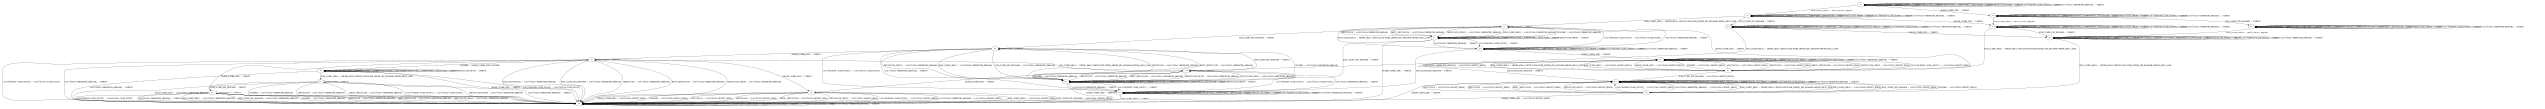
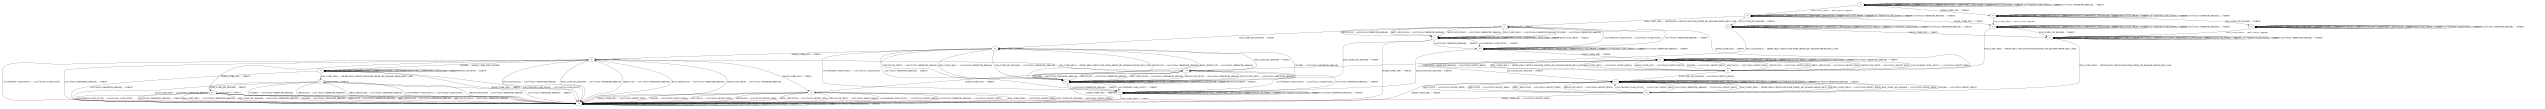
  digraph {
    fontname="Courier Prime"
    node [fontname="Courier Prime"]
    edge [fontname="Courier Prime"]
    n1 [label=s0]
    n2 [label=s1]
    n3 [label=s20]
    n4 [label=s2]
    n5 [label=s14]
    n6 [label=s23]
    n7 [label=s22]
    n8 [label=s3]
    n9 [label=s4]
    n10 [label=s5]
    n11 [label=s12]
    n12 [label=s21]
    n13 [label=s18]
    n14 [label=s8]
    n15 [label=s19]
    n16 [label=s6]
    n17 [label=s13]
    n18 [label=s15]
    n19 [label=s16]
    n20 [label=s17]
    n21 [label=s9]
    n22 [label=s7]
    n23 [label=s10]
    n24 [label=s11]
    n1 -> n1 [label="ECDH_CLIENT_KEY_EXCHANGE / TIMEOUT"]
    n1 -> n1 [label="FINISHED / TIMEOUT"]
    n1 -> n1 [label="APPLICATION / TIMEOUT"]
    n1 -> n1 [label="CERTIFICATE / TIMEOUT"]
    n1 -> n1 [label="EMPTY_CERTIFICATE / TIMEOUT"]
    n1 -> n1 [label="CERTIFICATE_VERIFY / TIMEOUT"]
    n1 -> n1 [label="Alert(WARNING,CLOSE_NOTIFY) / TIMEOUT"]
    n1 -> n1 [label="Alert(FATAL,UNEXPECTED_MESSAGE) / TIMEOUT"]
    n1 -> n2 [label="ECDH_CLIENT_HELLO / HELLO_VERIFY_REQUEST"]
    n1 -> n3 [label="CHANGE_CIPHER_SPEC / TIMEOUT"]
    n2 -> n2 [label="FINISHED / TIMEOUT"]
    n2 -> n2 [label="APPLICATION / TIMEOUT"]
    n2 -> n2 [label="CERTIFICATE / TIMEOUT"]
    n2 -> n2 [label="EMPTY_CERTIFICATE / TIMEOUT"]
    n2 -> n2 [label="CERTIFICATE_VERIFY / TIMEOUT"]
    n2 -> n2 [label="Alert(WARNING,CLOSE_NOTIFY) / TIMEOUT"]
    n2 -> n2 [label="Alert(FATAL,UNEXPECTED_MESSAGE) / TIMEOUT"]
    n2 -> n4 [label="ECDH_CLIENT_HELLO / SERVER_HELLO,CERTIFICATE,ECDHE_SERVER_KEY_EXCHANGE,SERVER_HELLO_DONE"]
    n2 -> n5 [label="CHANGE_CIPHER_SPEC / TIMEOUT"]
    n2 -> n6 [label="ECDH_CLIENT_KEY_EXCHANGE / TIMEOUT"]
    n3 -> n3 [label="CHANGE_CIPHER_SPEC / TIMEOUT"]
    n3 -> n3 [label="FINISHED / TIMEOUT"]
    n3 -> n3 [label="APPLICATION / TIMEOUT"]
    n3 -> n3 [label="CERTIFICATE / TIMEOUT"]
    n3 -> n3 [label="EMPTY_CERTIFICATE / TIMEOUT"]
    n3 -> n3 [label="CERTIFICATE_VERIFY / TIMEOUT"]
    n3 -> n3 [label="Alert(WARNING,CLOSE_NOTIFY) / TIMEOUT"]
    n3 -> n3 [label="Alert(FATAL,UNEXPECTED_MESSAGE) / TIMEOUT"]
    n3 -> n5 [label="ECDH_CLIENT_HELLO / HELLO_VERIFY_REQUEST"]
    n3 -> n7 [label="ECDH_CLIENT_KEY_EXCHANGE / TIMEOUT"]
    n4 -> n4 [label="APPLICATION / TIMEOUT"]
    n4 -> n8 [label="ECDH_CLIENT_HELLO / Alert(FATAL,UNEXPECTED_MESSAGE)"]
    n4 -> n8 [label="FINISHED / Alert(FATAL,UNEXPECTED_MESSAGE)"]
    n4 -> n8 [label="CERTIFICATE / Alert(FATAL,UNEXPECTED_MESSAGE)"]
    n4 -> n8 [label="EMPTY_CERTIFICATE / Alert(FATAL,UNEXPECTED_MESSAGE)"]
    n4 -> n8 [label="CERTIFICATE_VERIFY / Alert(FATAL,UNEXPECTED_MESSAGE)"]
    n4 -> n9 [label="ECDH_CLIENT_KEY_EXCHANGE / TIMEOUT"]
    n4 -> n10 [label="CHANGE_CIPHER_SPEC / TIMEOUT"]
    n4 -> n11 [label="Alert(WARNING,CLOSE_NOTIFY) / Alert(FATAL,CLOSE_NOTIFY)"]
    n4 -> n11 [label="Alert(FATAL,UNEXPECTED_MESSAGE) / TIMEOUT"]
    n5 -> n5 [label="CHANGE_CIPHER_SPEC / TIMEOUT"]
    n5 -> n5 [label="FINISHED / TIMEOUT"]
    n5 -> n5 [label="APPLICATION / TIMEOUT"]
    n5 -> n5 [label="CERTIFICATE / TIMEOUT"]
    n5 -> n5 [label="EMPTY_CERTIFICATE / TIMEOUT"]
    n5 -> n5 [label="CERTIFICATE_VERIFY / TIMEOUT"]
    n5 -> n5 [label="Alert(WARNING,CLOSE_NOTIFY) / TIMEOUT"]
    n5 -> n5 [label="Alert(FATAL,UNEXPECTED_MESSAGE) / TIMEOUT"]
    n5 -> n10 [label="ECDH_CLIENT_HELLO / SERVER_HELLO,CERTIFICATE,ECDHE_SERVER_KEY_EXCHANGE,SERVER_HELLO_DONE"]
    n5 -> n12 [label="ECDH_CLIENT_KEY_EXCHANGE / TIMEOUT"]
    n6 -> n6 [label="ECDH_CLIENT_KEY_EXCHANGE / TIMEOUT"]
    n6 -> n6 [label="FINISHED / TIMEOUT"]
    n6 -> n6 [label="APPLICATION / TIMEOUT"]
    n6 -> n6 [label="CERTIFICATE / TIMEOUT"]
    n6 -> n6 [label="EMPTY_CERTIFICATE / TIMEOUT"]
    n6 -> n6 [label="CERTIFICATE_VERIFY / TIMEOUT"]
    n6 -> n6 [label="Alert(WARNING,CLOSE_NOTIFY) / TIMEOUT"]
    n6 -> n6 [label="Alert(FATAL,UNEXPECTED_MESSAGE) / TIMEOUT"]
    n6 -> n12 [label="CHANGE_CIPHER_SPEC / TIMEOUT"]
    n6 -> n13 [label="ECDH_CLIENT_HELLO / SERVER_HELLO,CERTIFICATE,ECDHE_SERVER_KEY_EXCHANGE,SERVER_HELLO_DONE"]
    n7 -> n7 [label="ECDH_CLIENT_KEY_EXCHANGE / TIMEOUT"]
    n7 -> n7 [label="CHANGE_CIPHER_SPEC / TIMEOUT"]
    n7 -> n7 [label="FINISHED / TIMEOUT"]
    n7 -> n7 [label="APPLICATION / TIMEOUT"]
    n7 -> n7 [label="CERTIFICATE / TIMEOUT"]
    n7 -> n7 [label="EMPTY_CERTIFICATE / TIMEOUT"]
    n7 -> n7 [label="CERTIFICATE_VERIFY / TIMEOUT"]
    n7 -> n7 [label="Alert(WARNING,CLOSE_NOTIFY) / TIMEOUT"]
    n7 -> n7 [label="Alert(FATAL,UNEXPECTED_MESSAGE) / TIMEOUT"]
    n7 -> n12 [label="ECDH_CLIENT_HELLO / HELLO_VERIFY_REQUEST"]
    n8 -> n8 [label="ECDH_CLIENT_HELLO / TIMEOUT"]
    n8 -> n8 [label="FINISHED / TIMEOUT"]
    n8 -> n8 [label="APPLICATION / TIMEOUT"]
    n8 -> n8 [label="CERTIFICATE / TIMEOUT"]
    n8 -> n8 [label="EMPTY_CERTIFICATE / TIMEOUT"]
    n8 -> n8 [label="CERTIFICATE_VERIFY / TIMEOUT"]
    n8 -> n11 [label="Alert(WARNING,CLOSE_NOTIFY) / TIMEOUT"]
    n8 -> n11 [label="Alert(FATAL,UNEXPECTED_MESSAGE) / TIMEOUT"]
    n8 -> n14 [label="CHANGE_CIPHER_SPEC / TIMEOUT"]
    n8 -> n15 [label="ECDH_CLIENT_KEY_EXCHANGE / TIMEOUT"]
    n9 -> n9 [label="APPLICATION / TIMEOUT"]
    n9 -> n15 [label="ECDH_CLIENT_HELLO / Alert(FATAL,UNEXPECTED_MESSAGE)"]
    n9 -> n15 [label="ECDH_CLIENT_KEY_EXCHANGE / Alert(FATAL,UNEXPECTED_MESSAGE)"]
    n9 -> n15 [label="FINISHED / Alert(FATAL,UNEXPECTED_MESSAGE)"]
    n9 -> n15 [label="CERTIFICATE / Alert(FATAL,UNEXPECTED_MESSAGE)"]
    n9 -> n15 [label="EMPTY_CERTIFICATE / Alert(FATAL,UNEXPECTED_MESSAGE)"]
    n9 -> n15 [label="CERTIFICATE_VERIFY / Alert(FATAL,UNEXPECTED_MESSAGE)"]
    n9 -> n16 [label="CHANGE_CIPHER_SPEC / TIMEOUT"]
    n9 -> n17 [label="Alert(WARNING,CLOSE_NOTIFY) / Alert(FATAL,CLOSE_NOTIFY)"]
    n9 -> n17 [label="Alert(FATAL,UNEXPECTED_MESSAGE) / TIMEOUT"]
    n10 -> n18 [label="ECDH_CLIENT_HELLO / Alert(FATAL,DECRYPT_ERROR)"]
    n10 -> n18 [label="CHANGE_CIPHER_SPEC / Alert(FATAL,DECRYPT_ERROR)"]
    n10 -> n18 [label="FINISHED / Alert(FATAL,DECRYPT_ERROR)"]
    n10 -> n18 [label="APPLICATION / Alert(FATAL,DECRYPT_ERROR)"]
    n10 -> n18 [label="CERTIFICATE / Alert(FATAL,DECRYPT_ERROR)"]
    n10 -> n18 [label="EMPTY_CERTIFICATE / Alert(FATAL,DECRYPT_ERROR)"]
    n10 -> n18 [label="CERTIFICATE_VERIFY / Alert(FATAL,DECRYPT_ERROR)"]
    n10 -> n18 [label="Alert(WARNING,CLOSE_NOTIFY) / Alert(FATAL,DECRYPT_ERROR)"]
    n10 -> n18 [label="Alert(FATAL,UNEXPECTED_MESSAGE) / Alert(FATAL,DECRYPT_ERROR)"]
    n10 -> n19 [label="ECDH_CLIENT_KEY_EXCHANGE / Alert(FATAL,DECRYPT_ERROR)"]
-   n11 -> n4 [label="ECDH_CLIENT_HELLO / SERVER_HELLO,CERTIFICATE,ECDHE_SERVER_KEY_EXCHANGE,SERVER_HELLO_DONE"]
    n11 -> n11 [label="FINISHED / TIMEOUT"]
    n11 -> n11 [label="APPLICATION / TIMEOUT"]
    n11 -> n11 [label="CERTIFICATE / TIMEOUT"]
    n11 -> n11 [label="EMPTY_CERTIFICATE / TIMEOUT"]
    n11 -> n11 [label="CERTIFICATE_VERIFY / TIMEOUT"]
    n11 -> n11 [label="Alert(WARNING,CLOSE_NOTIFY) / TIMEOUT"]
    n11 -> n11 [label="Alert(FATAL,UNEXPECTED_MESSAGE) / TIMEOUT"]
    n11 -> n17 [label="ECDH_CLIENT_KEY_EXCHANGE / TIMEOUT"]
    n11 -> n18 [label="CHANGE_CIPHER_SPEC / TIMEOUT"]
    n12 -> n12 [label="ECDH_CLIENT_KEY_EXCHANGE / TIMEOUT"]
    n12 -> n12 [label="CHANGE_CIPHER_SPEC / TIMEOUT"]
    n12 -> n12 [label="FINISHED / TIMEOUT"]
    n12 -> n12 [label="APPLICATION / TIMEOUT"]
    n12 -> n12 [label="CERTIFICATE / TIMEOUT"]
    n12 -> n12 [label="EMPTY_CERTIFICATE / TIMEOUT"]
    n12 -> n12 [label="CERTIFICATE_VERIFY / TIMEOUT"]
    n12 -> n12 [label="Alert(WARNING,CLOSE_NOTIFY) / TIMEOUT"]
    n12 -> n12 [label="Alert(FATAL,UNEXPECTED_MESSAGE) / TIMEOUT"]
    n12 -> n20 [label="ECDH_CLIENT_HELLO / SERVER_HELLO,CERTIFICATE,ECDHE_SERVER_KEY_EXCHANGE,SERVER_HELLO_DONE"]
    n13 -> n9 [label="ECDH_CLIENT_KEY_EXCHANGE / TIMEOUT"]
    n13 -> n13 [label="APPLICATION / TIMEOUT"]
    n13 -> n15 [label="ECDH_CLIENT_HELLO / Alert(FATAL,UNEXPECTED_MESSAGE)"]
    n13 -> n15 [label="FINISHED / Alert(FATAL,UNEXPECTED_MESSAGE)"]
    n13 -> n15 [label="CERTIFICATE / Alert(FATAL,UNEXPECTED_MESSAGE)"]
    n13 -> n15 [label="EMPTY_CERTIFICATE / Alert(FATAL,UNEXPECTED_MESSAGE)"]
    n13 -> n15 [label="CERTIFICATE_VERIFY / Alert(FATAL,UNEXPECTED_MESSAGE)"]
    n13 -> n17 [label="Alert(WARNING,CLOSE_NOTIFY) / Alert(FATAL,CLOSE_NOTIFY)"]
    n13 -> n17 [label="Alert(FATAL,UNEXPECTED_MESSAGE) / TIMEOUT"]
    n13 -> n21 [label="CHANGE_CIPHER_SPEC / TIMEOUT"]
    n14 -> n14 [label="ECDH_CLIENT_HELLO / TIMEOUT"]
    n14 -> n14 [label="ECDH_CLIENT_KEY_EXCHANGE / TIMEOUT"]
    n14 -> n14 [label="CHANGE_CIPHER_SPEC / TIMEOUT"]
    n14 -> n14 [label="FINISHED / TIMEOUT"]
    n14 -> n14 [label="APPLICATION / TIMEOUT"]
    n14 -> n14 [label="CERTIFICATE / TIMEOUT"]
    n14 -> n14 [label="EMPTY_CERTIFICATE / TIMEOUT"]
    n14 -> n14 [label="CERTIFICATE_VERIFY / TIMEOUT"]
    n14 -> n14 [label="Alert(WARNING,CLOSE_NOTIFY) / TIMEOUT"]
    n14 -> n14 [label="Alert(FATAL,UNEXPECTED_MESSAGE) / TIMEOUT"]
    n15 -> n14 [label="CHANGE_CIPHER_SPEC / TIMEOUT"]
    n15 -> n15 [label="ECDH_CLIENT_HELLO / TIMEOUT"]
    n15 -> n15 [label="ECDH_CLIENT_KEY_EXCHANGE / TIMEOUT"]
    n15 -> n15 [label="FINISHED / TIMEOUT"]
    n15 -> n15 [label="APPLICATION / TIMEOUT"]
    n15 -> n15 [label="CERTIFICATE / TIMEOUT"]
    n15 -> n15 [label="EMPTY_CERTIFICATE / TIMEOUT"]
    n15 -> n15 [label="CERTIFICATE_VERIFY / TIMEOUT"]
    n15 -> n17 [label="Alert(WARNING,CLOSE_NOTIFY) / TIMEOUT"]
    n15 -> n17 [label="Alert(FATAL,UNEXPECTED_MESSAGE) / TIMEOUT"]
    n16 -> n13 [label="ECDH_CLIENT_HELLO / SERVER_HELLO,CERTIFICATE,ECDHE_SERVER_KEY_EXCHANGE,SERVER_HELLO_DONE"]
    n16 -> n14 [label="ECDH_CLIENT_HELLO / Alert(FATAL,UNEXPECTED_MESSAGE)"]
    n16 -> n14 [label="ECDH_CLIENT_KEY_EXCHANGE / Alert(FATAL,UNEXPECTED_MESSAGE)"]
    n16 -> n14 [label="CERTIFICATE / Alert(FATAL,UNEXPECTED_MESSAGE)"]
    n16 -> n14 [label="EMPTY_CERTIFICATE / Alert(FATAL,UNEXPECTED_MESSAGE)"]
    n16 -> n14 [label="CERTIFICATE_VERIFY / Alert(FATAL,UNEXPECTED_MESSAGE)"]
    n16 -> n14 [label="Alert(WARNING,CLOSE_NOTIFY) / Alert(FATAL,CLOSE_NOTIFY)"]
    n16 -> n14 [label="Alert(FATAL,UNEXPECTED_MESSAGE) / TIMEOUT"]
    n16 -> n16 [label="APPLICATION / TIMEOUT"]
    n16 -> n21 [label="CHANGE_CIPHER_SPEC / TIMEOUT"]
    n16 -> n22 [label="FINISHED / CHANGE_CIPHER_SPEC,FINISHED"]
    n17 -> n14 [label="ECDH_CLIENT_HELLO / TIMEOUT"]
    n17 -> n17 [label="ECDH_CLIENT_KEY_EXCHANGE / TIMEOUT"]
    n17 -> n17 [label="FINISHED / TIMEOUT"]
    n17 -> n17 [label="APPLICATION / TIMEOUT"]
    n17 -> n17 [label="CERTIFICATE / TIMEOUT"]
    n17 -> n17 [label="EMPTY_CERTIFICATE / TIMEOUT"]
    n17 -> n17 [label="CERTIFICATE_VERIFY / TIMEOUT"]
    n17 -> n17 [label="Alert(WARNING,CLOSE_NOTIFY) / TIMEOUT"]
    n17 -> n17 [label="Alert(FATAL,UNEXPECTED_MESSAGE) / TIMEOUT"]
    n18 -> n10 [label="ECDH_CLIENT_HELLO / SERVER_HELLO,CERTIFICATE,ECDHE_SERVER_KEY_EXCHANGE,SERVER_HELLO_DONE"]
    n18 -> n18 [label="CHANGE_CIPHER_SPEC / TIMEOUT"]
    n18 -> n18 [label="FINISHED / TIMEOUT"]
    n18 -> n18 [label="APPLICATION / TIMEOUT"]
    n18 -> n18 [label="CERTIFICATE / TIMEOUT"]
    n18 -> n18 [label="EMPTY_CERTIFICATE / TIMEOUT"]
    n18 -> n18 [label="CERTIFICATE_VERIFY / TIMEOUT"]
    n18 -> n18 [label="Alert(WARNING,CLOSE_NOTIFY) / TIMEOUT"]
    n18 -> n18 [label="Alert(FATAL,UNEXPECTED_MESSAGE) / TIMEOUT"]
    n18 -> n19 [label="ECDH_CLIENT_KEY_EXCHANGE / TIMEOUT"]
    n19 -> n14 [label="CHANGE_CIPHER_SPEC / TIMEOUT"]
    n19 -> n19 [label="ECDH_CLIENT_KEY_EXCHANGE / TIMEOUT"]
    n19 -> n19 [label="FINISHED / TIMEOUT"]
    n19 -> n19 [label="APPLICATION / TIMEOUT"]
    n19 -> n19 [label="CERTIFICATE / TIMEOUT"]
    n19 -> n19 [label="EMPTY_CERTIFICATE / TIMEOUT"]
    n19 -> n19 [label="CERTIFICATE_VERIFY / TIMEOUT"]
    n19 -> n19 [label="Alert(WARNING,CLOSE_NOTIFY) / TIMEOUT"]
    n19 -> n19 [label="Alert(FATAL,UNEXPECTED_MESSAGE) / TIMEOUT"]
    n19 -> n20 [label="ECDH_CLIENT_HELLO / SERVER_HELLO,CERTIFICATE,ECDHE_SERVER_KEY_EXCHANGE,SERVER_HELLO_DONE"]
    n20 -> n14 [label="CHANGE_CIPHER_SPEC / Alert(FATAL,DECRYPT_ERROR)"]
    n20 -> n19 [label="ECDH_CLIENT_HELLO / Alert(FATAL,DECRYPT_ERROR)"]
    n20 -> n19 [label="ECDH_CLIENT_KEY_EXCHANGE / Alert(FATAL,DECRYPT_ERROR)"]
    n20 -> n19 [label="FINISHED / Alert(FATAL,DECRYPT_ERROR)"]
    n20 -> n19 [label="APPLICATION / Alert(FATAL,DECRYPT_ERROR)"]
    n20 -> n19 [label="CERTIFICATE / Alert(FATAL,DECRYPT_ERROR)"]
    n20 -> n19 [label="EMPTY_CERTIFICATE / Alert(FATAL,DECRYPT_ERROR)"]
    n20 -> n19 [label="CERTIFICATE_VERIFY / Alert(FATAL,DECRYPT_ERROR)"]
    n20 -> n19 [label="Alert(WARNING,CLOSE_NOTIFY) / Alert(FATAL,DECRYPT_ERROR)"]
    n20 -> n19 [label="Alert(FATAL,UNEXPECTED_MESSAGE) / Alert(FATAL,DECRYPT_ERROR)"]
    n21 -> n14 [label="ECDH_CLIENT_HELLO / Alert(FATAL,DECRYPT_ERROR)"]
    n21 -> n14 [label="ECDH_CLIENT_KEY_EXCHANGE / Alert(FATAL,DECRYPT_ERROR)"]
    n21 -> n14 [label="CHANGE_CIPHER_SPEC / Alert(FATAL,DECRYPT_ERROR)"]
    n21 -> n14 [label="FINISHED / Alert(FATAL,DECRYPT_ERROR)"]
    n21 -> n14 [label="APPLICATION / Alert(FATAL,DECRYPT_ERROR)"]
    n21 -> n14 [label="CERTIFICATE / Alert(FATAL,DECRYPT_ERROR)"]
    n21 -> n14 [label="EMPTY_CERTIFICATE / Alert(FATAL,DECRYPT_ERROR)"]
    n21 -> n14 [label="CERTIFICATE_VERIFY / Alert(FATAL,DECRYPT_ERROR)"]
    n21 -> n14 [label="Alert(WARNING,CLOSE_NOTIFY) / Alert(FATAL,DECRYPT_ERROR)"]
    n21 -> n14 [label="Alert(FATAL,UNEXPECTED_MESSAGE) / Alert(FATAL,DECRYPT_ERROR)"]
    n22 -> n14 [label="CHANGE_CIPHER_SPEC / TIMEOUT"]
    n22 -> n14 [label="Alert(WARNING,CLOSE_NOTIFY) / Alert(FATAL,CLOSE_NOTIFY)"]
    n22 -> n14 [label="Alert(FATAL,UNEXPECTED_MESSAGE) / TIMEOUT"]
    n22 -> n22 [label="ECDH_CLIENT_KEY_EXCHANGE / TIMEOUT"]
    n22 -> n22 [label="FINISHED / TIMEOUT"]
    n22 -> n22 [label="APPLICATION / APPLICATION"]
    n22 -> n22 [label="CERTIFICATE / TIMEOUT"]
    n22 -> n22 [label="EMPTY_CERTIFICATE / TIMEOUT"]
    n22 -> n22 [label="CERTIFICATE_VERIFY / TIMEOUT"]
    n22 -> n23 [label="ECDH_CLIENT_HELLO / SERVER_HELLO,CERTIFICATE,ECDHE_SERVER_KEY_EXCHANGE,SERVER_HELLO_DONE"]
    n23 -> n14 [label="ECDH_CLIENT_HELLO / Alert(FATAL,UNEXPECTED_MESSAGE)"]
    n23 -> n14 [label="FINISHED / Alert(FATAL,UNEXPECTED_MESSAGE)"]
    n23 -> n14 [label="CERTIFICATE / Alert(FATAL,UNEXPECTED_MESSAGE)"]
    n23 -> n14 [label="EMPTY_CERTIFICATE / Alert(FATAL,UNEXPECTED_MESSAGE)"]
    n23 -> n14 [label="CERTIFICATE_VERIFY / Alert(FATAL,UNEXPECTED_MESSAGE)"]
    n23 -> n14 [label="Alert(WARNING,CLOSE_NOTIFY) / Alert(FATAL,CLOSE_NOTIFY)"]
    n23 -> n14 [label="Alert(FATAL,UNEXPECTED_MESSAGE) / TIMEOUT"]
    n23 -> n23 [label="APPLICATION / TIMEOUT"]
    n23 -> n24 [label="ECDH_CLIENT_KEY_EXCHANGE / TIMEOUT"]
    n24 -> n14 [label="ECDH_CLIENT_HELLO / Alert(FATAL,UNEXPECTED_MESSAGE)"]
    n24 -> n14 [label="ECDH_CLIENT_KEY_EXCHANGE / Alert(FATAL,UNEXPECTED_MESSAGE)"]
    n24 -> n14 [label="FINISHED / Alert(FATAL,UNEXPECTED_MESSAGE)"]
    n24 -> n14 [label="CERTIFICATE / Alert(FATAL,UNEXPECTED_MESSAGE)"]
    n24 -> n14 [label="EMPTY_CERTIFICATE / Alert(FATAL,UNEXPECTED_MESSAGE)"]
    n24 -> n14 [label="CERTIFICATE_VERIFY / Alert(FATAL,UNEXPECTED_MESSAGE)"]
    n24 -> n14 [label="Alert(WARNING,CLOSE_NOTIFY) / Alert(FATAL,CLOSE_NOTIFY)"]
    n24 -> n14 [label="Alert(FATAL,UNEXPECTED_MESSAGE) / TIMEOUT"]
    n24 -> n16 [label="CHANGE_CIPHER_SPEC / TIMEOUT"]
    n24 -> n24 [label="APPLICATION / TIMEOUT"]
  }
